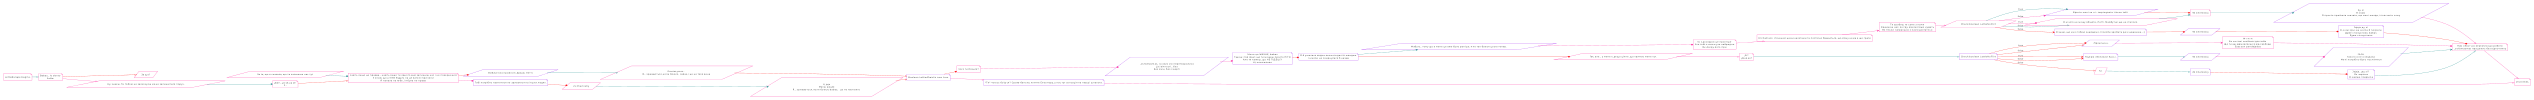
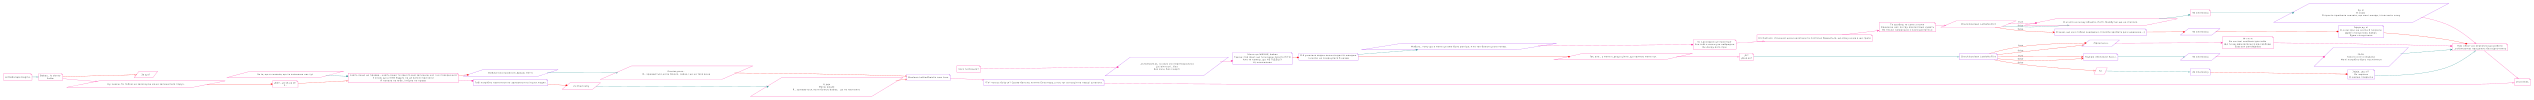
  digraph {
    fontname=Montserrat
    rankdir=LR
    node [color=deeppink fontname=Montserrat shape=note]
    edge [arrowhead=onormal color=red fontname=Montserrat]
    n1 [label="Babas... lo siento \nВибач"]
    "LettieEscape begins."
    n3 [label="За що?" shape=parallelogram]
    n4 [label="Ну, знаєш. Ти тобою не заохочуєш мене залишитися поруч." shape=parallelogram]
    n5 [label="¡Ash!... ya sé, ya sé \nЯ..."]
    n6 [label="За те, що я сказала, що ти залишиш нас тут" shape=parallelogram]
    n7 [label="Навіть якщо це правда… навіть якщо ти одного дня залишиш нас і не повернешся\nЯ знаю, що у тебе будуть на це вагомі причини\nЯ напала на тебе, і я була не права"]
    n8 [color=purple label="Вибачення прийняті. Дякую, Летті." shape=parallelogram]
    n9 [color=purple label="Тобі потрібно навчитися не зриватися на інших людях."]
    n10 [label="Gracias, pero... \nЯ… зриваються, коли боюся, babas, і це не твоя вина" shape=parallelogram]
    n11 [label="+5 Chemistry" shape=parallelogram]
    n12 [color=purple label="Boolean LettieAfraid is now true."]
    n13 [label="Sí, jaja \nМаєш рацію\nЯ… зриваються, коли боюся, babas, і це не твоя вина" shape=parallelogram]
    n14 [label="Чого ти боїшся?"]
    n15 [color=purple label="*Ти* чогось боїшся? Срака-банька, кличте Елеонору, у нас тут сенсація на перші шпальта."]
    n16 [color=purple label="Los fantasmas, на яких ми перетворилися\nЦієї вічності… без\nБез змін, без смерті" shape=parallelogram]
    "Chat ends."
    n18 [color=purple label="Мене це ЖАХАЄ, babas\nТакож і той факт, що ти можеш просто ПІТИ\nАле ти кажеш, що НЕ ПІДЕШ?!\nНі, неможливо"]
    n19 [color=purple label="Я б ушилася звідси якомога далі й швидше\nІ ніколи не озирнулася б назад"]
    n20 [color=purple label="Мабуть… тому що в мене це вже було раніше, я не так боюся цього тепер." shape=parallelogram]
    n21 [label="Так, але… у мене є дещо цінне, що тримає мене тут." shape=parallelogram]
    n22 [label="Sí, з досвідом це простіше\nАле тобі з часом усе набридне\nЯк Аміру його ігри"]
    n23 [label="¿Sí? \n¿Qué es?"]
    n24 [label="El chamaco оточений цими касетами та постійно бідкається, що йому нема в що грати"]
    n25 [color=purple label="Check boolean LettieNoFlirt"]
    n26 [label="Ти зробиш те саме з нами\nВідкинеш нас, як гру, від якої вже нудить\nЯк тільки награєшся з нами достатньо"]
    n27 [color=purple label="«Прокльон»." shape=parallelogram]
    n28 [color=purple label="Піцерія «Великий Кусь»."]
    n29 [label="Ти." shape=parallelogram]
    n30 [label="Check boolean LettieNoFlirt" shape=parallelogram]
    n31 [label="М-гм-м\nБо ми такі особливі для тебе \nЩо ти аж відмовляєшся від свободи \nEsas son pendejadas"]
    n32 [color=purple label="+15 Chemistry" shape=parallelogram]
    n33 [color=purple label="+15 Chemistry"]
-   n34 [color=purple label="Вірити мені чи ні – вирішувати тільки тобі." shape=parallelogram]
    n35 [label="Я нічого не можу обіцяти, Летті. Майбутнє ще не сталося." shape=parallelogram]
    n36 [color=purple label="Я знаю, що ми з тобою знайдемо способи зробити речі цікавими… ;)"]
    n37 [label="Нам обом час вертатися до роботи\nLos fantasmas працюють без відпочинку"]
    n38 [color=purple label="JAJA \nТакого я не очікувала\nМені потрібно було посміятися" shape=parallelogram]
    n39 [color=purple label="Jajaja, ¿ay, sí? \nЯк чарівно\nЯ майже повірила"]
    n40 [label="+15 Chemistry"]
    n41 [color=purple label="+15 Chemistry" shape=parallelogram]
    n42 [color=purple label="Ay, sí \nЯ знаю \nЯ просто прийшла сказати, що мені шкода, і пояснити чому" shape=parallelogram]
    n43 [color=purple label="Jajaja, ay, sí \nО, в які ігри ми могли б пограти \nДуже спокусливо, babas \nДуже спокусливо"]
    n1 -> n3
    n1 -> n4 [color=deeppink]
    "LettieEscape begins." -> n1 [color=teal]
-   n4 -> n5 [arrowhead=vee color=teal]
+   n4 -> n5 [arrowhead=vee]
    n5 -> n7
    n6 -> n7 [arrowhead=diamond color=teal]
    n7 -> n8 [arrowhead=diamond]
    n7 -> n9 [arrowhead=diamond color=deeppink]
    n8 -> n10 [color=teal]
    n9 -> n11 [arrowhead=diamond]
    n10 -> n12
    n11 -> n13 [arrowhead=vee color=teal]
-   n12 -> n14 [arrowhead=diamond]
    n12 -> n15 [color=deeppink]
    n13 -> n12
    n14 -> n16 [arrowhead=diamond color=deeppink]
    n15 -> "Chat ends." [color=deeppink]
    n16 -> n18 [arrowhead=diamond color=deeppink]
    n18 -> n19 [arrowhead=diamond]
    n19 -> n20 [arrowhead=vee color=teal]
    n19 -> n21 [arrowhead=diamond]
    n20 -> n22 [arrowhead=diamond color=deeppink]
    n21 -> n23 [color=deeppink]
    n22 -> n24 [color=deeppink]
    n23 -> n25 [color=teal]
    n24 -> n26 [arrowhead=vee color=deeppink]
    n25 -> n27 [arrowhead=diamond label=true]
    n25 -> n27 [label=false]
    n25 -> n28 [arrowhead=vee label=true]
    n25 -> n28 [arrowhead=vee label=false]
    n25 -> n29 [label=false]
    n26 -> n30 [color=deeppink]
    n27 -> n31 [arrowhead=vee color=deeppink]
    n28 -> n32 [color=teal]
    n29 -> n33 [color=teal]
-   n30 -> n34 [arrowhead=vee color=teal label=true]
-   n30 -> n34 [arrowhead=vee color=deeppink label=false]
    n30 -> n35 [arrowhead=diamond color=deeppink label=true]
    n30 -> n35 [color=teal label=false]
    n30 -> n36 [arrowhead=vee label=false]
    n31 -> n37 [arrowhead=diamond color=deeppink]
    n32 -> n38 [arrowhead=diamond color=deeppink]
    n33 -> n39 [arrowhead=diamond]
-   n34 -> n40 [arrowhead=diamond]
    n35 -> n40 [arrowhead=vee color=teal]
    n36 -> n41 [arrowhead=diamond]
    n37 -> "Chat ends." [color=deeppink]
    n38 -> n37 [arrowhead=vee color=teal]
    n39 -> n37 [color=teal]
    n40 -> n42 [arrowhead=vee color=teal]
    n41 -> n43 [arrowhead=diamond]
    n42 -> n37 [color=deeppink]
    n43 -> n37 [arrowhead=diamond]
  }
